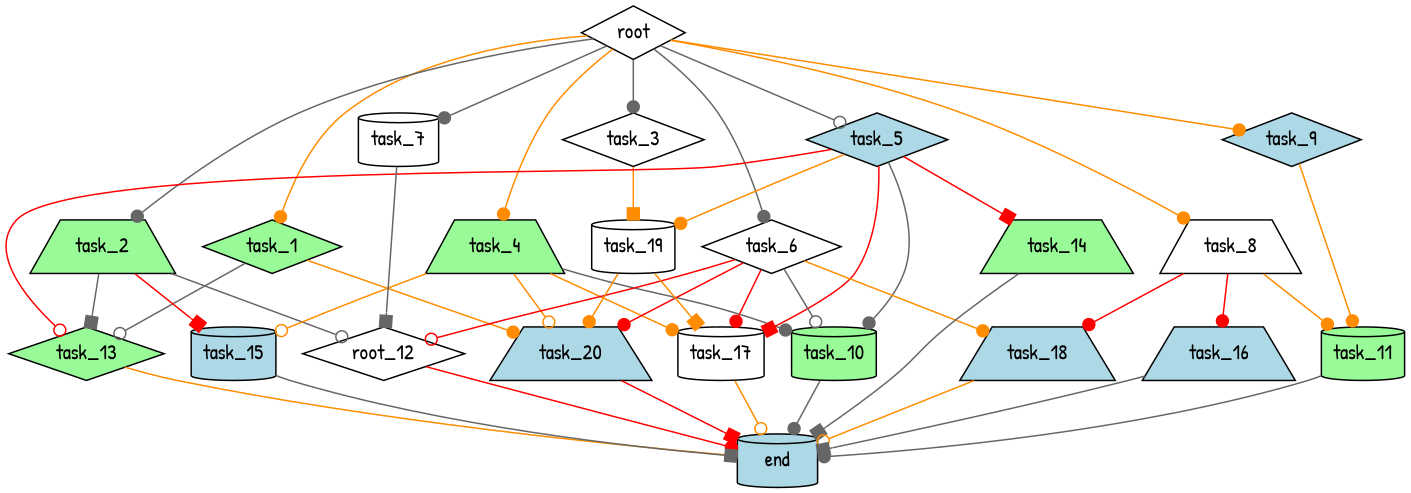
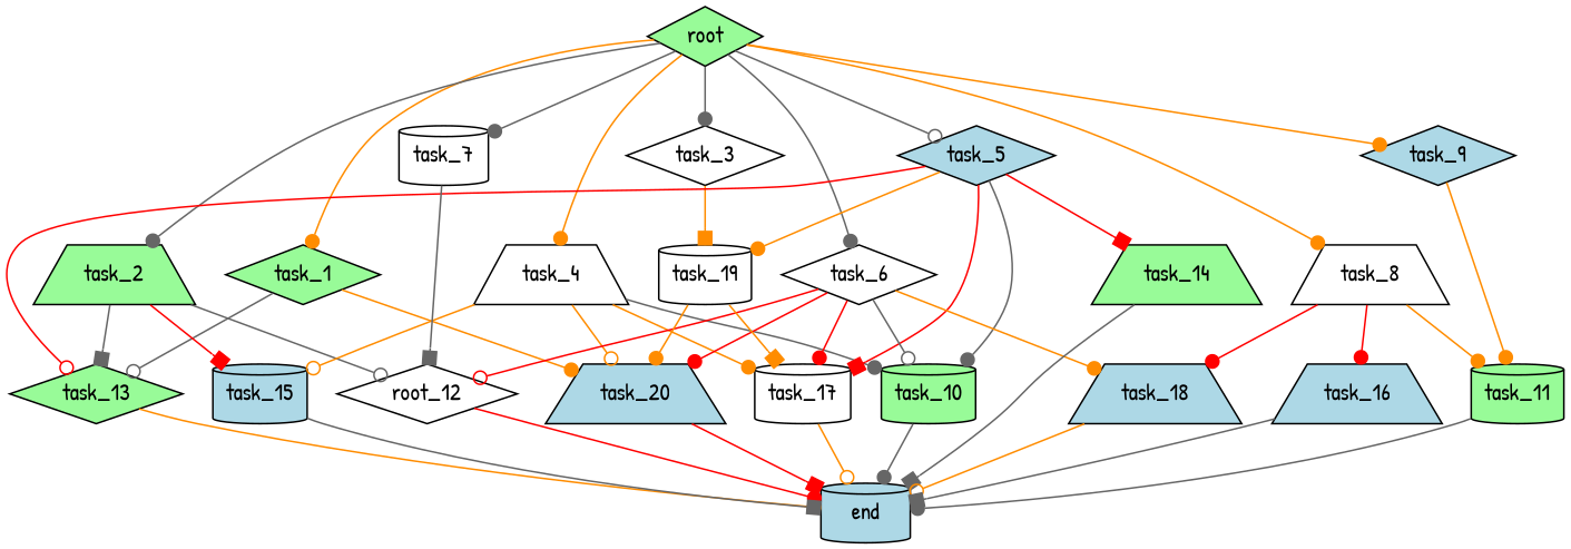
  digraph {
    fontname="Patrick Hand"
    node [fillcolor=white fontname="Patrick Hand" shape=diamond style=filled]
    edge [arrowhead=dot color=darkorange fontname="Patrick Hand"]
    task_1 [fillcolor=palegreen]
-   root
+   root [fillcolor=palegreen]
    task_2 [fillcolor=palegreen shape=trapezium]
    task_3
-   task_4 [fillcolor=palegreen shape=trapezium]
+   task_4 [shape=trapezium]
    task_5 [fillcolor=lightblue]
    task_6
    task_7 [shape=cylinder]
    task_8 [shape=trapezium]
    task_9 [fillcolor=lightblue]
    task_13 [fillcolor=palegreen]
    task_20 [fillcolor=lightblue shape=trapezium]
    n13 [label=root_12]
    task_15 [fillcolor=lightblue shape=cylinder]
    task_19 [shape=cylinder]
    task_17 [shape=cylinder]
    task_10 [fillcolor=palegreen shape=cylinder]
    task_14 [fillcolor=palegreen shape=trapezium]
    task_18 [fillcolor=lightblue shape=trapezium]
    task_11 [fillcolor=palegreen shape=cylinder]
    task_16 [fillcolor=lightblue shape=trapezium]
    end [fillcolor=lightblue shape=cylinder]
    task_1 -> task_13 [arrowhead=odot color=gray40]
    task_1 -> task_20
    root -> task_1
    root -> task_2 [color=gray40]
    root -> task_3 [color=gray40]
    root -> task_4
    root -> task_5 [arrowhead=odot color=gray40]
    root -> task_6 [color=gray40]
    root -> task_7 [color=gray40]
    root -> task_8
    root -> task_9
    task_2 -> task_13 [arrowhead=box color=gray40]
    task_2 -> n13 [arrowhead=odot color=gray40]
    task_2 -> task_15 [arrowhead=box color=red]
    task_3 -> task_19 [arrowhead=box]
    task_4 -> task_20 [arrowhead=odot]
    task_4 -> task_15 [arrowhead=odot]
    task_4 -> task_17
    task_4 -> task_10 [color=gray40]
    task_5 -> task_13 [arrowhead=odot color=red]
    task_5 -> task_19
    task_5 -> task_17 [arrowhead=box color=red]
    task_5 -> task_10 [color=gray40]
    task_5 -> task_14 [arrowhead=box color=red]
    task_6 -> task_20 [color=red]
    task_6 -> n13 [arrowhead=odot color=red]
    task_6 -> task_17 [color=red]
    task_6 -> task_10 [arrowhead=odot color=gray40]
    task_6 -> task_18
    task_7 -> n13 [arrowhead=box color=gray40]
    task_8 -> task_18 [color=red]
    task_8 -> task_11
    task_8 -> task_16 [color=red]
    task_9 -> task_11
    task_13 -> end [arrowhead=odot]
    task_20 -> end [arrowhead=box color=red]
    n13 -> end [color=red]
    task_15 -> end [arrowhead=box color=gray40]
    task_19 -> task_20
    task_19 -> task_17 [arrowhead=box]
    task_17 -> end [arrowhead=odot]
    task_10 -> end [color=gray40]
    task_14 -> end [arrowhead=box color=gray40]
    task_18 -> end [arrowhead=odot]
    task_11 -> end [color=gray40]
    task_16 -> end [arrowhead=box color=gray40]
  }
